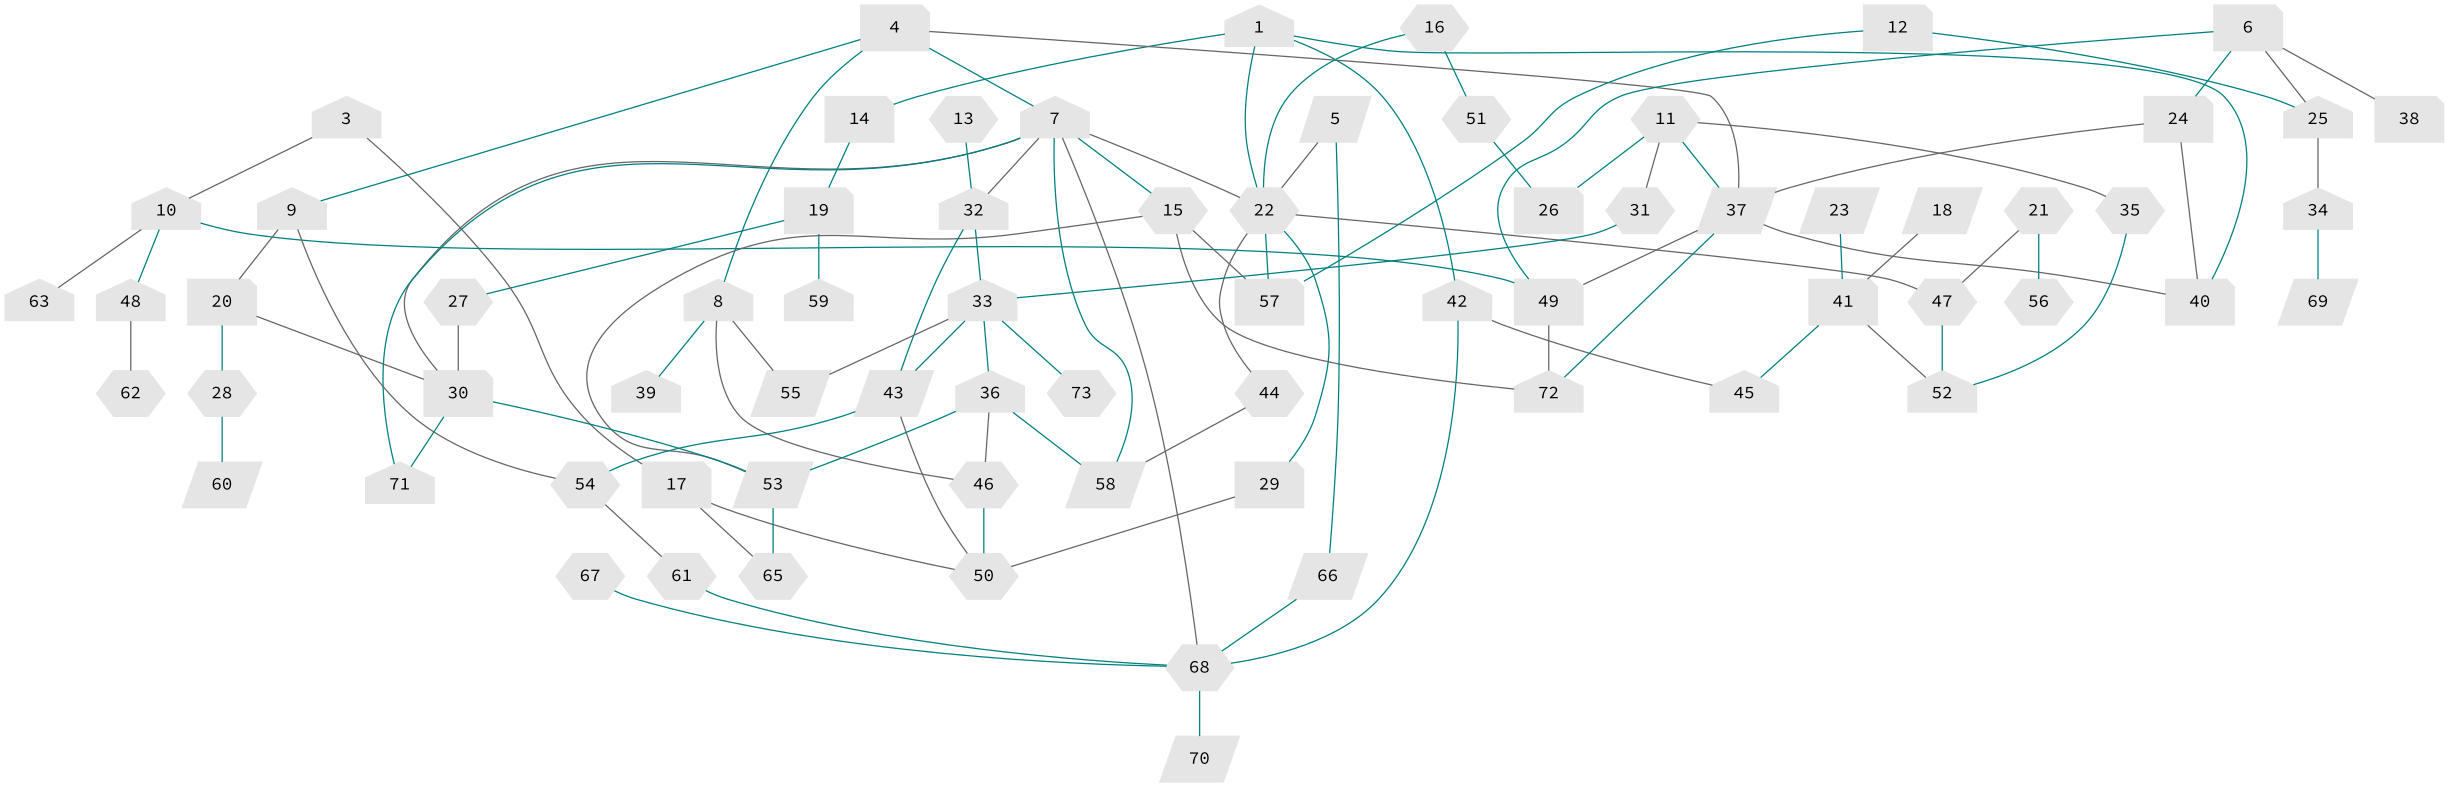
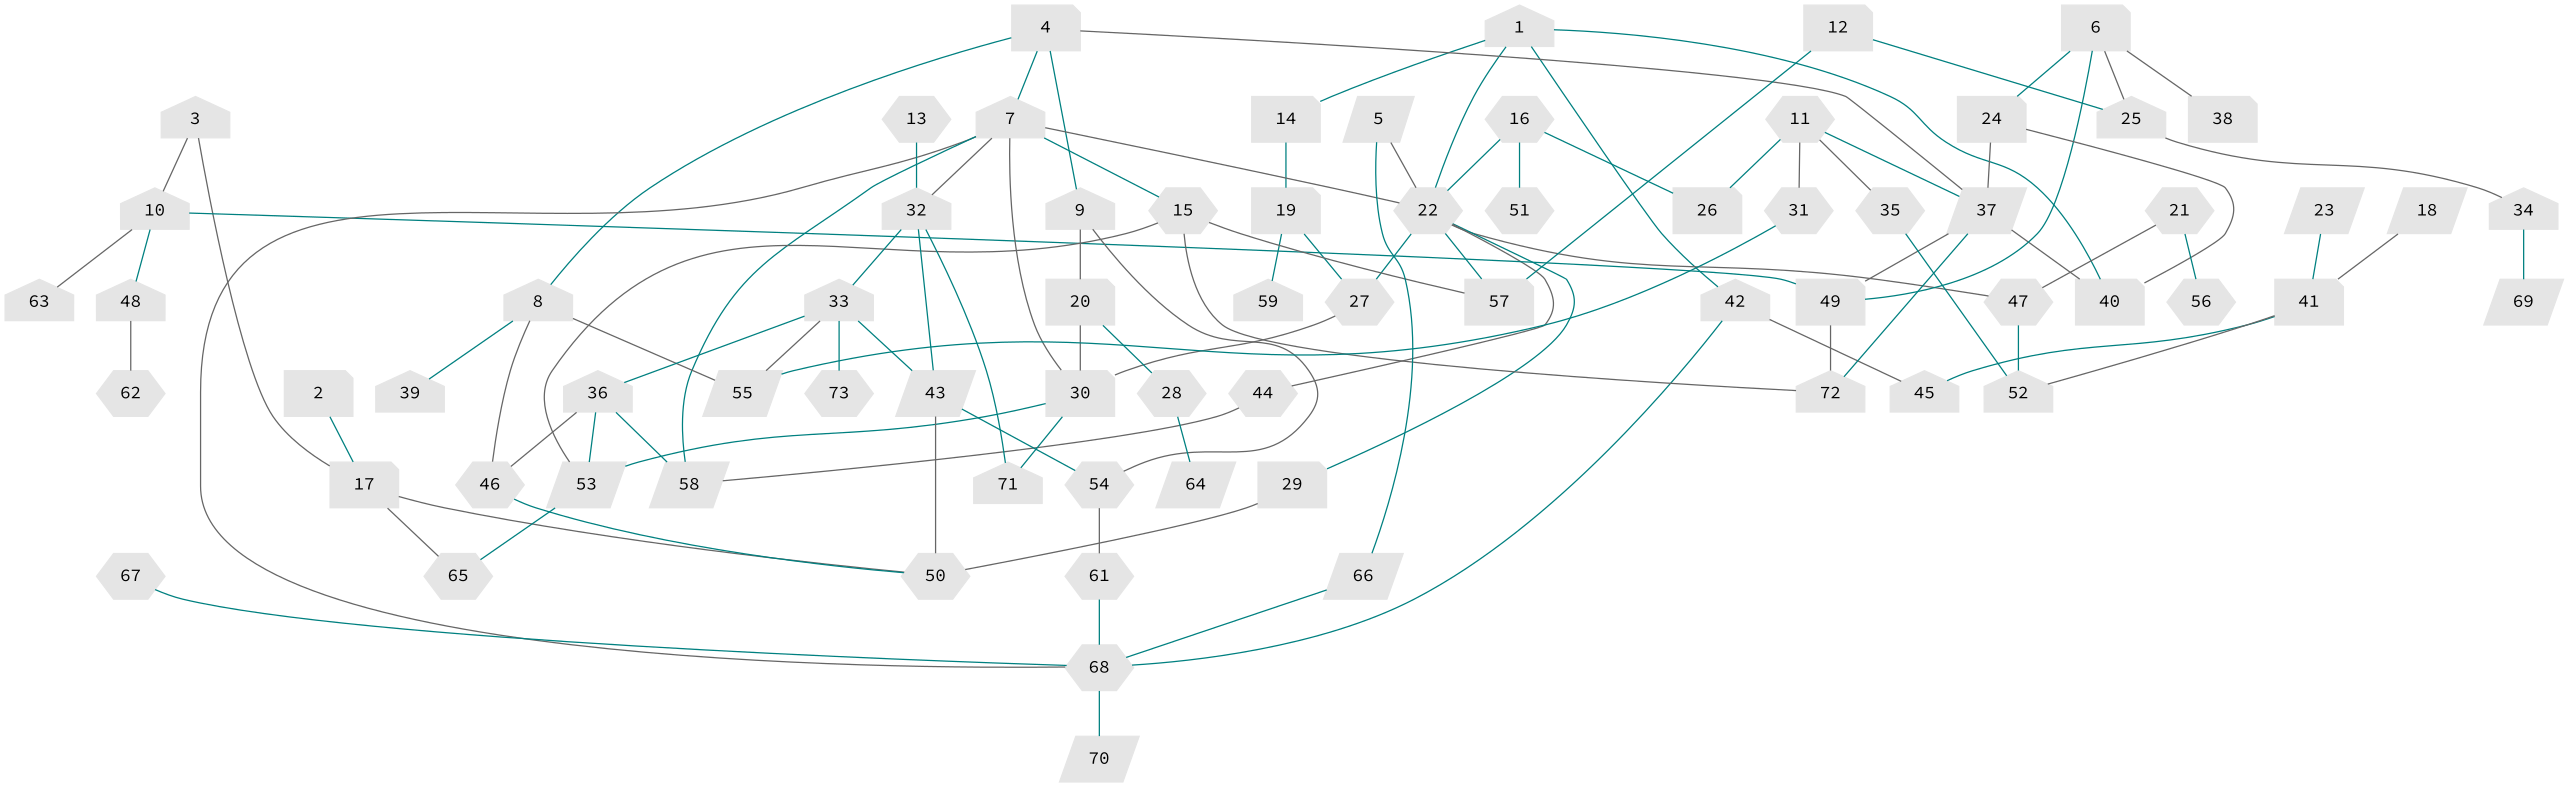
  graph {
    fontname="Source Code Pro"
    node [color=gray90 fontname="Source Code Pro" shape=hexagon style=filled]
    edge [color=teal fontname="Source Code Pro" weight=1.0]
    1 [shape=house]
    14 [shape=note]
    22
    40 [shape=note]
    42 [shape=house]
    19 [shape=note]
    57 [shape=note]
    27
    47
    29 [shape=note]
    44
    68
    45 [shape=house]
+   2 [shape=note]
    17 [shape=note]
    50
    65
    3 [shape=house]
    10 [shape=house]
    49 [shape=note]
    48 [shape=house]
    63 [shape=house]
    4 [shape=note]
    7 [shape=house]
    8 [shape=house]
    9 [shape=house]
    37 [shape=parallelogram]
    15
    30 [shape=note]
    32 [shape=house]
    58 [shape=parallelogram]
    39 [shape=house]
    46
    55 [shape=parallelogram]
    20 [shape=note]
    54
    72 [shape=house]
    5 [shape=parallelogram]
    66 [shape=parallelogram]
    6 [shape=note]
    24 [shape=note]
    25 [shape=house]
    38 [shape=note]
    34 [shape=house]
    53 [shape=parallelogram]
    71 [shape=house]
    33 [shape=house]
    43 [shape=parallelogram]
    70 [shape=parallelogram]
    28
    61
    62
    11
    26 [shape=note]
    31
    35
    52 [shape=house]
    12 [shape=note]
    13
    59 [shape=house]
    16
    51
    18 [shape=parallelogram]
    41 [shape=note]
-   60 [shape=parallelogram]
+   60 [shape=parallelogram label=64]
    21
    56
    23 [shape=parallelogram]
    69 [shape=parallelogram]
    36 [shape=house]
    73
    67
    1 -- 14
    1 -- 22
    1 -- 40
    1 -- 42
    14 -- 19
    22 -- 57
+   22 -- 27
    22 -- 47 [color=gray40]
    22 -- 29
    22 -- 44 [color=gray40]
    42 -- 68
    42 -- 45 [color=gray40]
    19 -- 27
    19 -- 59
    27 -- 30 [color=gray40]
    47 -- 52
    29 -- 50 [color=gray40 weight=2.0]
    44 -- 58 [color=gray40]
    68 -- 70
+   2 -- 17
    17 -- 50 [color=gray40]
    17 -- 65 [color=gray40]
    3 -- 17 [color=gray40]
    3 -- 10 [color=gray40]
    10 -- 49
    10 -- 48
    10 -- 63 [color=gray40]
    49 -- 72 [color=gray40]
    48 -- 62 [color=gray40]
    4 -- 7
    4 -- 8
    4 -- 9
    4 -- 37 [color=gray40]
    7 -- 22 [color=gray40]
    7 -- 68 [color=gray40]
    7 -- 15
    7 -- 30 [color=gray40]
    7 -- 32 [color=gray40]
    7 -- 58
    8 -- 39
    8 -- 46 [color=gray40]
    8 -- 55 [color=gray40]
    9 -- 20 [color=gray40]
    9 -- 54 [color=gray40]
    37 -- 40 [color=gray40]
    37 -- 49 [color=gray40]
    37 -- 72
    15 -- 57 [color=gray40]
    15 -- 72 [color=gray40]
    15 -- 53 [color=gray40]
    30 -- 53 [weight=2.0]
    30 -- 71
-   7 -- 71
+   32 -- 71
    32 -- 33
    32 -- 43
    46 -- 50
    20 -- 30 [color=gray40]
    20 -- 28
    54 -- 61 [color=gray40]
    5 -- 22 [color=gray40]
    5 -- 66
    66 -- 68
    6 -- 49
    6 -- 24
    6 -- 25 [color=gray40]
    6 -- 38 [color=gray40]
    24 -- 40 [color=gray40]
    24 -- 37 [color=gray40]
    25 -- 34 [color=gray40]
    34 -- 69
    53 -- 65
    33 -- 55 [color=gray40]
    33 -- 43
    33 -- 36
    33 -- 73
    43 -- 50 [color=gray40]
    43 -- 54
    28 -- 60
    61 -- 68
    11 -- 37
    11 -- 26
    11 -- 31 [color=gray40]
    11 -- 35 [color=gray40]
-   31 -- 33
+   31 -- 55
    35 -- 52
    12 -- 57
    12 -- 25
    13 -- 32
    16 -- 22
-   51 -- 26
+   16 -- 26
    16 -- 51
    18 -- 41 [color=gray40]
    41 -- 45
    41 -- 52 [color=gray40]
    21 -- 47 [color=gray40]
    21 -- 56
    23 -- 41
    36 -- 58 [weight=2.0]
    36 -- 46 [color=gray40]
    36 -- 53
    67 -- 68
  }
